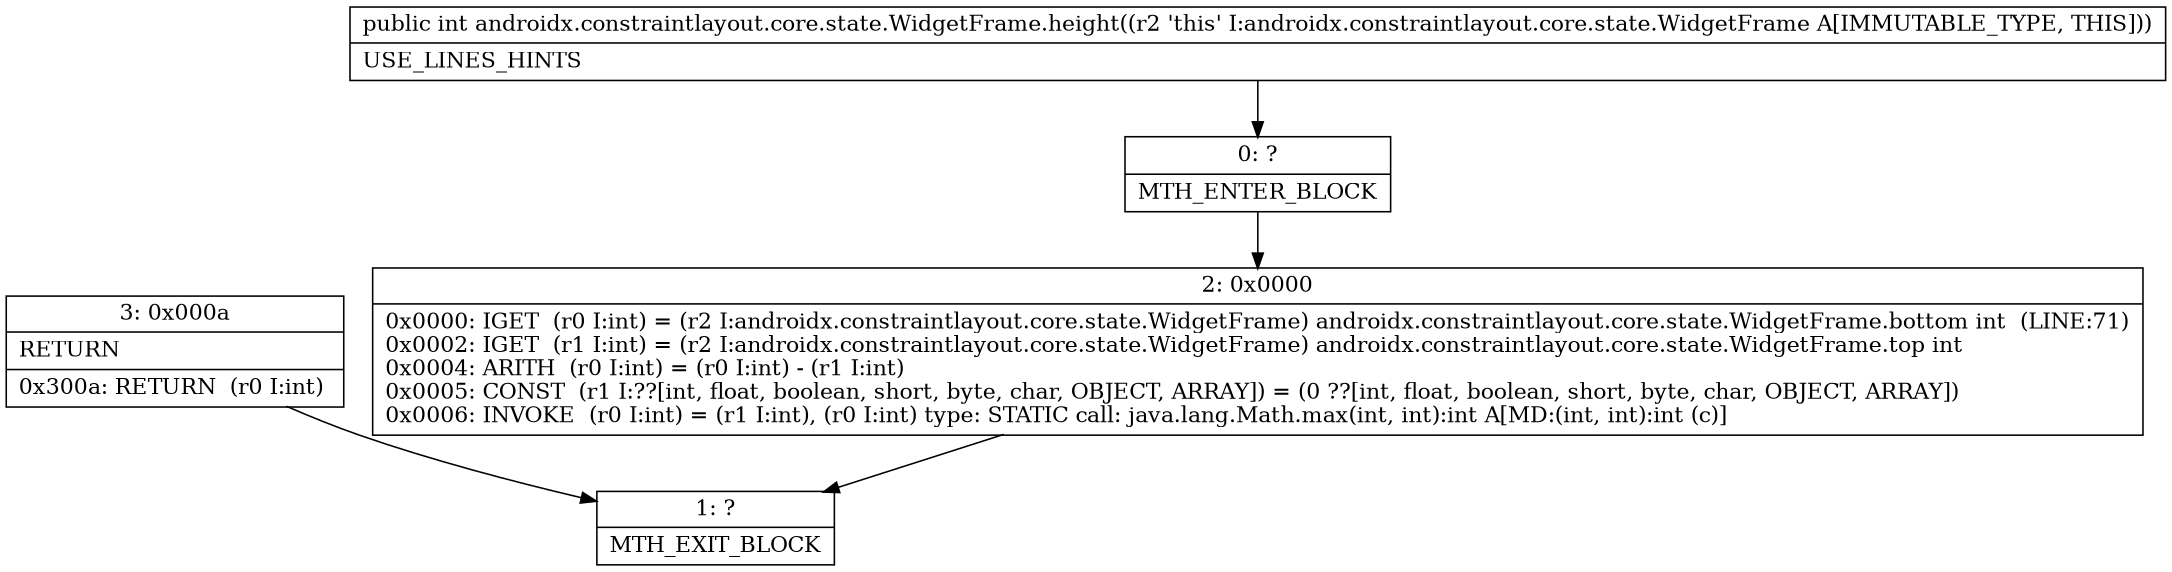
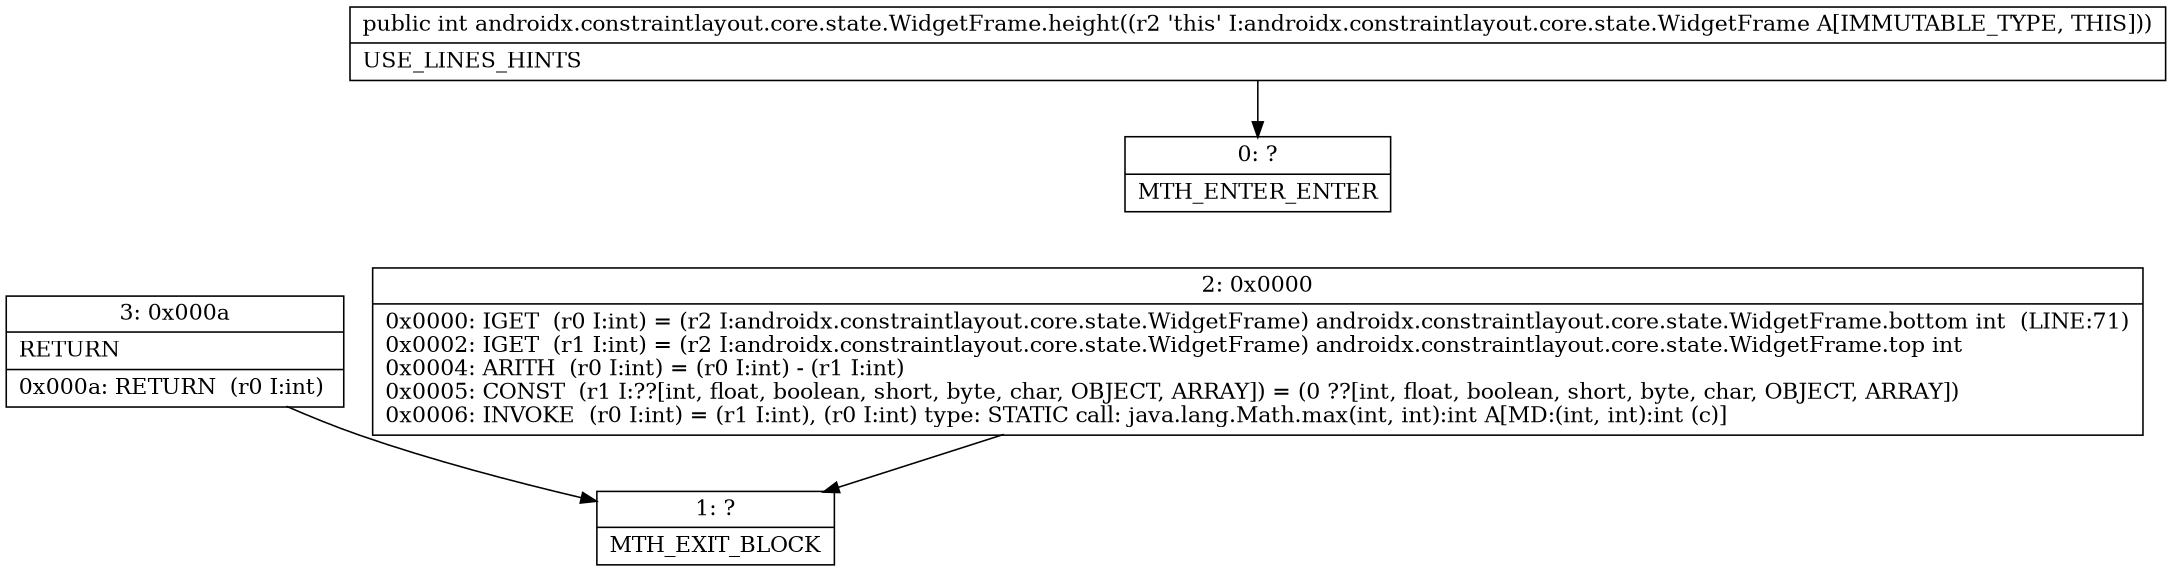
  digraph {
    node [shape=record]
-   n1 [label="{0\:\ ?|MTH_ENTER_BLOCK\l}"]
+   n1 [label="{0\:\ ?|MTH_ENTER_ENTER\l}"]
    n2 [label="{2\:\ 0x0000|0x0000: IGET  (r0 I:int) = (r2 I:androidx.constraintlayout.core.state.WidgetFrame) androidx.constraintlayout.core.state.WidgetFrame.bottom int  (LINE:71)\l0x0002: IGET  (r1 I:int) = (r2 I:androidx.constraintlayout.core.state.WidgetFrame) androidx.constraintlayout.core.state.WidgetFrame.top int \l0x0004: ARITH  (r0 I:int) = (r0 I:int) \- (r1 I:int) \l0x0005: CONST  (r1 I:??[int, float, boolean, short, byte, char, OBJECT, ARRAY]) = (0 ??[int, float, boolean, short, byte, char, OBJECT, ARRAY]) \l0x0006: INVOKE  (r0 I:int) = (r1 I:int), (r0 I:int) type: STATIC call: java.lang.Math.max(int, int):int A[MD:(int, int):int (c)]\l}"]
    n3 [label="{1\:\ ?|MTH_EXIT_BLOCK\l}"]
-   n4 [label="{3\:\ 0x000a|RETURN\l|0x300a: RETURN  (r0 I:int) \l}"]
+   n4 [label="{3\:\ 0x000a|RETURN\l|0x000a: RETURN  (r0 I:int) \l}"]
    n5 [label="{public int androidx.constraintlayout.core.state.WidgetFrame.height((r2 'this' I:androidx.constraintlayout.core.state.WidgetFrame A[IMMUTABLE_TYPE, THIS]))  | USE_LINES_HINTS\l}"]
-   n1 -> n2
    n2 -> n3
    n4 -> n3
    n5 -> n1
  }
